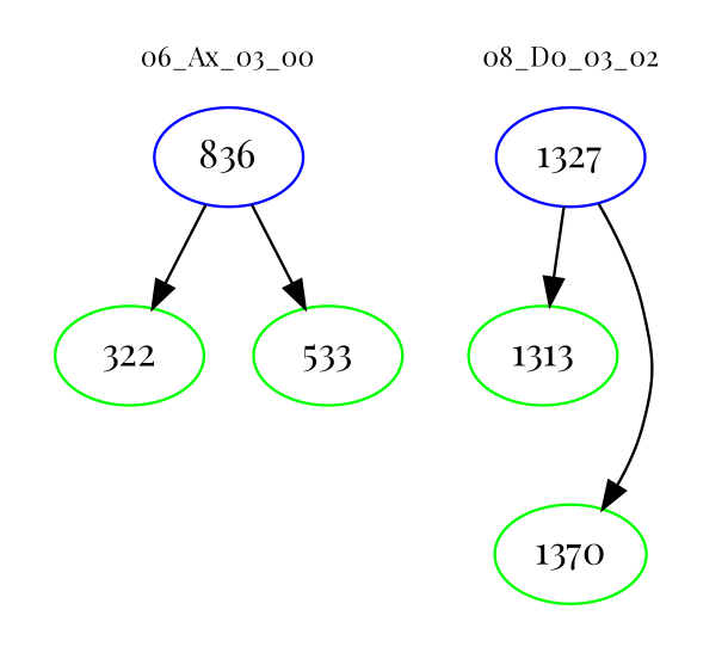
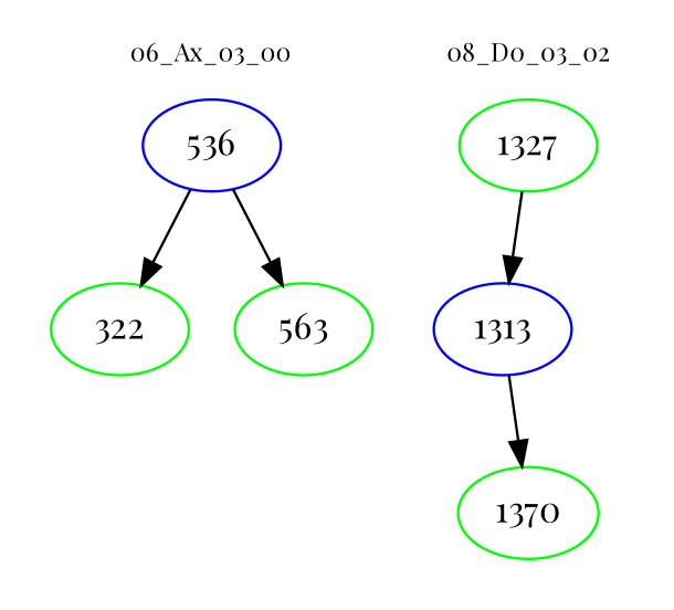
  digraph {
    fontname="Playfair Display"
    node [color=green fontname="Playfair Display"]
    edge [color=black fontname="Playfair Display"]
-   n1 [color=blue label=836]
+   n1 [color=blue label=536]
    n2 [label=322]
-   n3 [label=533]
-   n4 [color=blue label=1327]
-   n5 [label=1313]
+   n3 [label=563]
+   n4 [label=1327]
+   n5 [color=blue label=1313]
    n6 [label=1370]
    subgraph cluster_1 {
      color=white
      fontsize=10
      label="06_Ax_03_00"
      n1
      n2
      n3
    }
    subgraph cluster_2 {
      color=white
      fontsize=10
      label="08_D0_03_02"
      n4
      n5
      n6
    }
    n1 -> n2
    n1 -> n3
    n4 -> n5
-   n4 -> n6
+   n5 -> n6
  }
